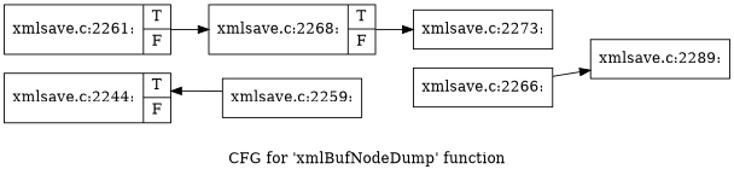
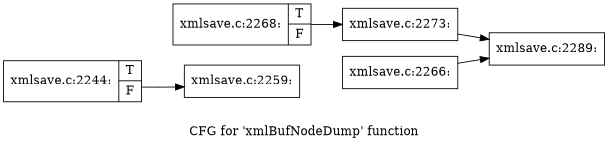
  digraph {
    label="CFG for 'xmlBufNodeDump' function"
    rankdir=LR
    node [shape=record]
    n1 [label="{xmlsave.c:2244:|{<s0>T|<s1>F}}"]
    n2 [label="{xmlsave.c:2259:}"]
-   n3 [label="{xmlsave.c:2261:|{<s0>T|<s1>F}}"]
    n4 [label="{xmlsave.c:2268:|{<s0>T|<s1>F}}"]
    n5 [label="{xmlsave.c:2289:}"]
    n6 [label="{xmlsave.c:2266:}"]
    n7 [label="{xmlsave.c:2273:}"]
-   n2 -> n1
-   n3 -> n4
+   n1 -> n2
    n4 -> n7
    n6 -> n5
+   n7 -> n5
  }
